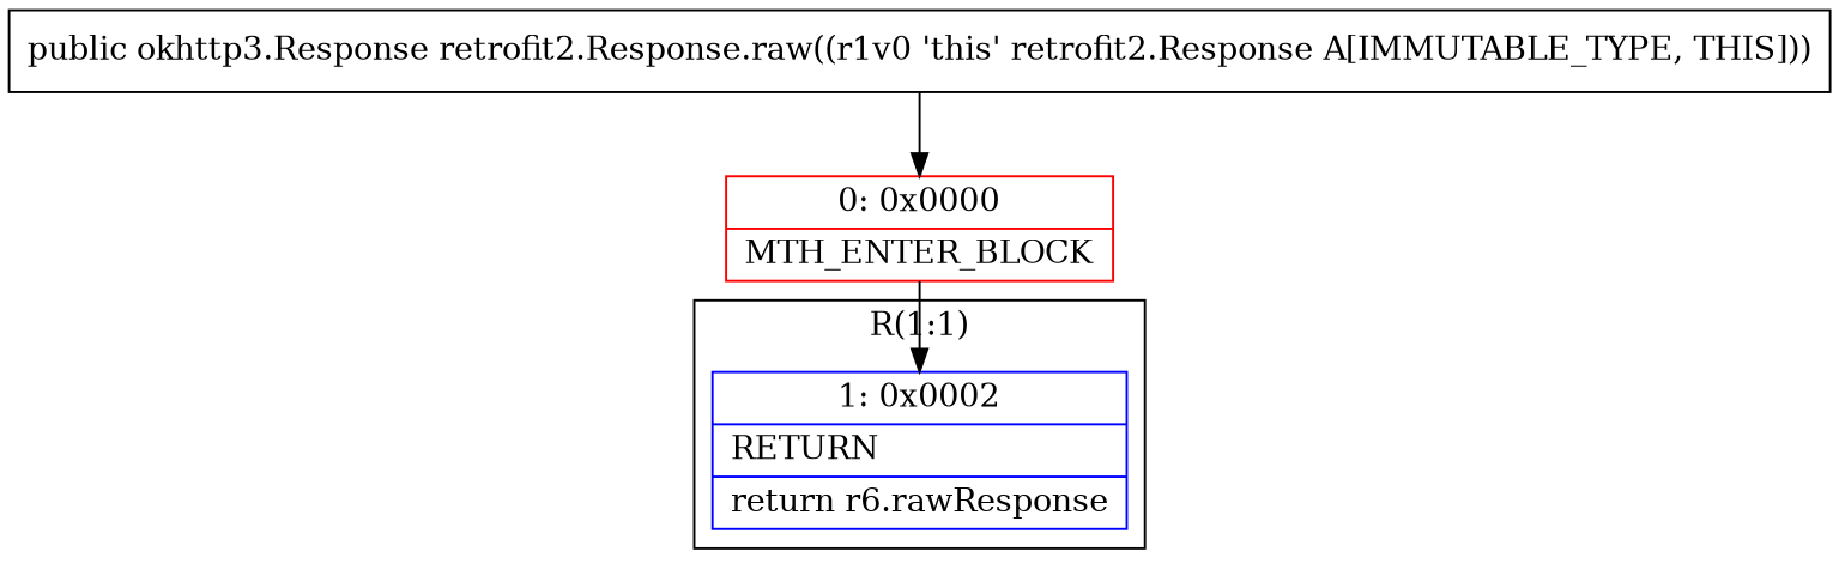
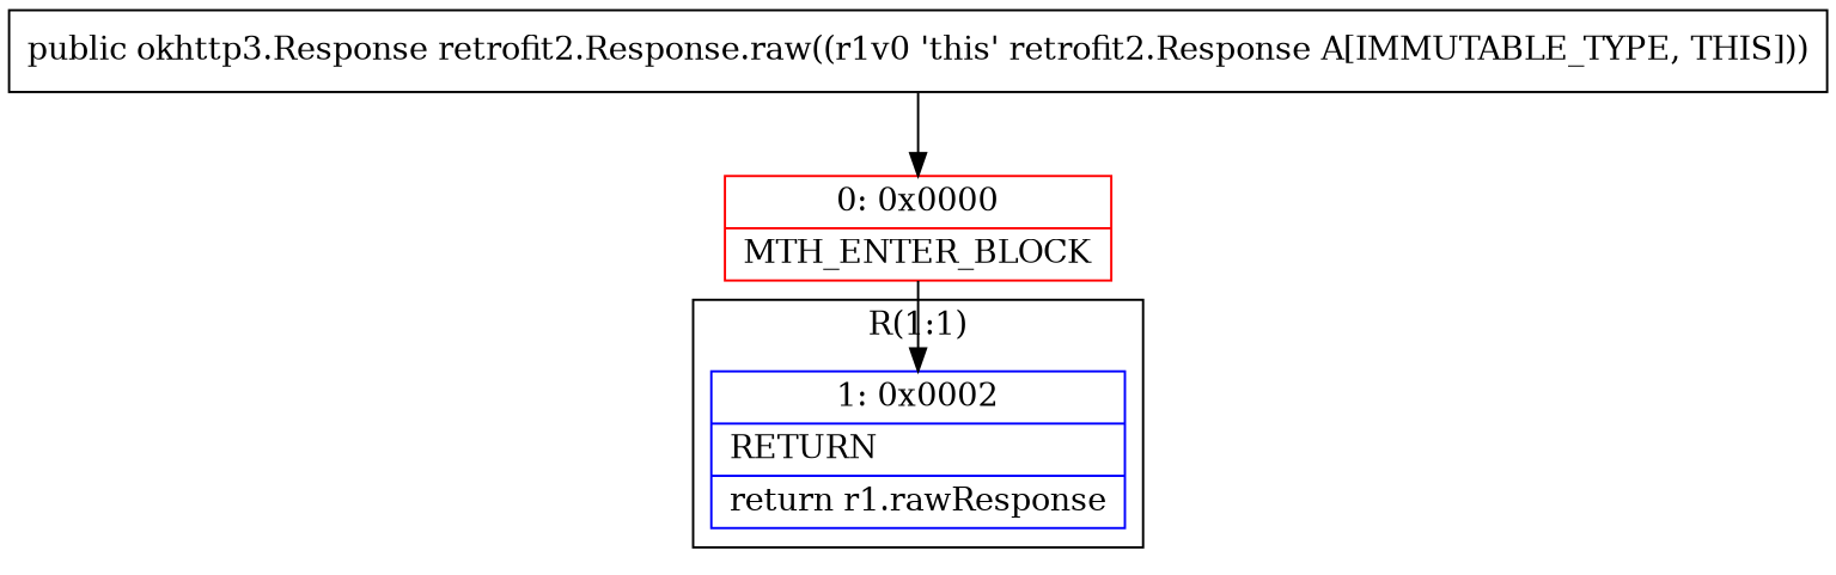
  digraph {
    node [shape=record]
-   n1 [color=blue label="{1\:\ 0x0002|RETURN\l|return r6.rawResponse\l}"]
+   n1 [color=blue label="{1\:\ 0x0002|RETURN\l|return r1.rawResponse\l}"]
    n2 [color=red label="{0\:\ 0x0000|MTH_ENTER_BLOCK\l}"]
    n3 [label="{public okhttp3.Response retrofit2.Response.raw((r1v0 'this' retrofit2.Response A[IMMUTABLE_TYPE, THIS])) }"]
    subgraph cluster_1 {
      label="R(1:1)"
      n1
    }
    n2 -> n1
    n3 -> n2
  }
